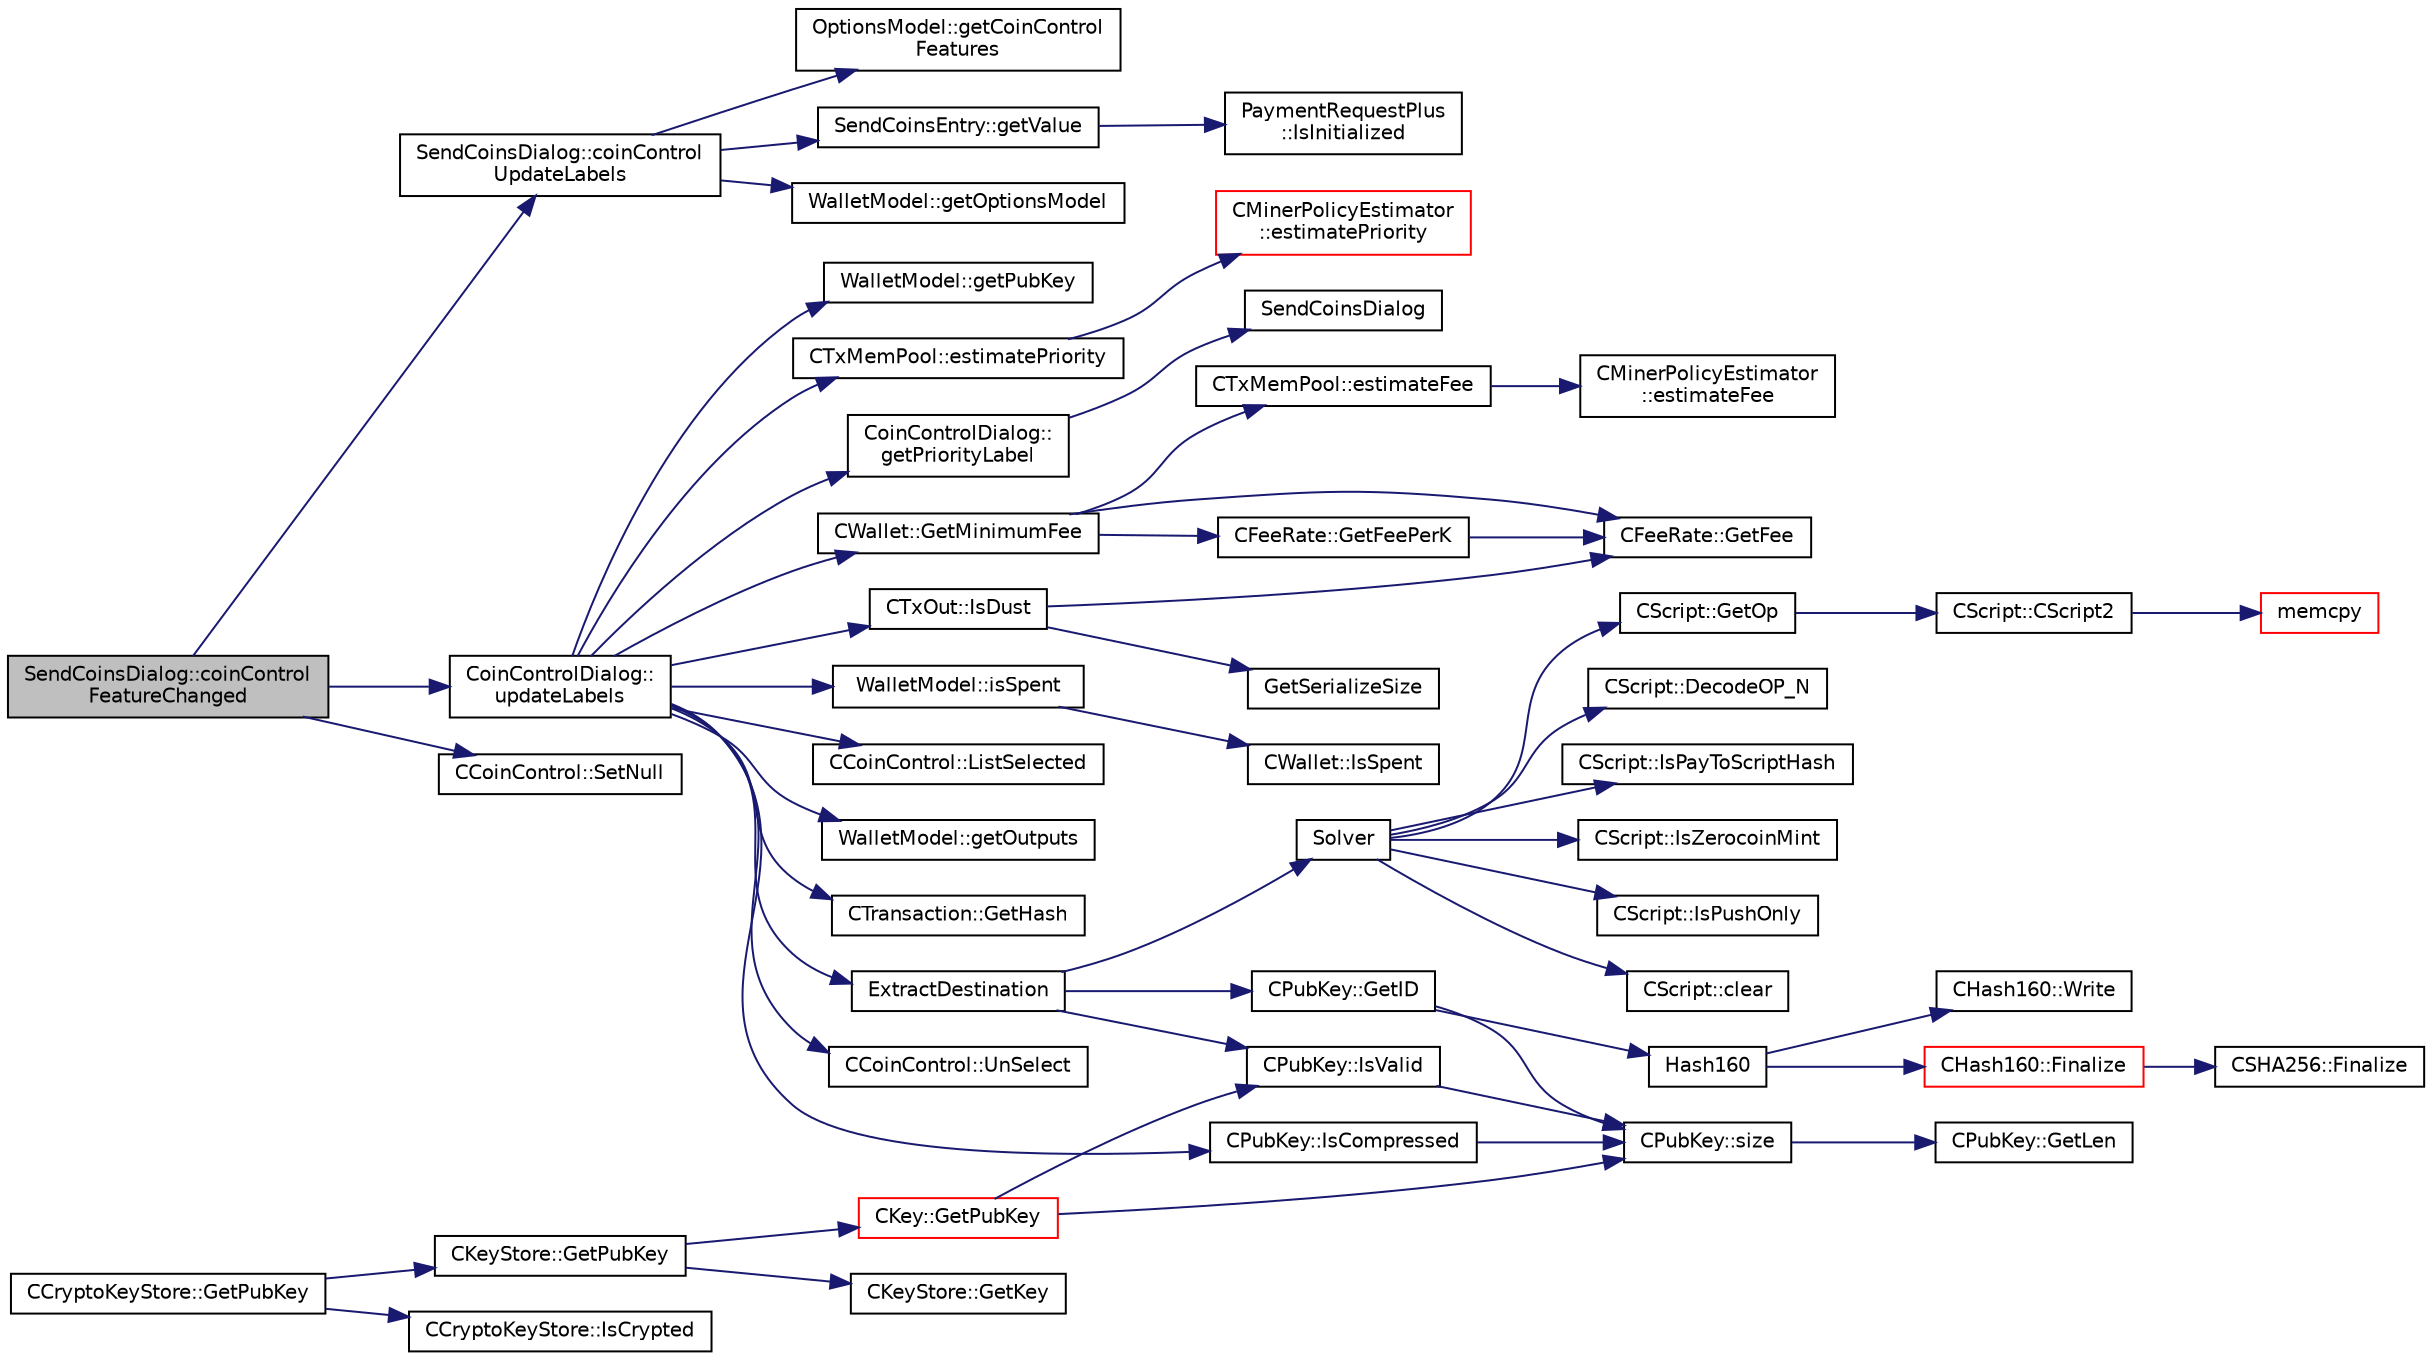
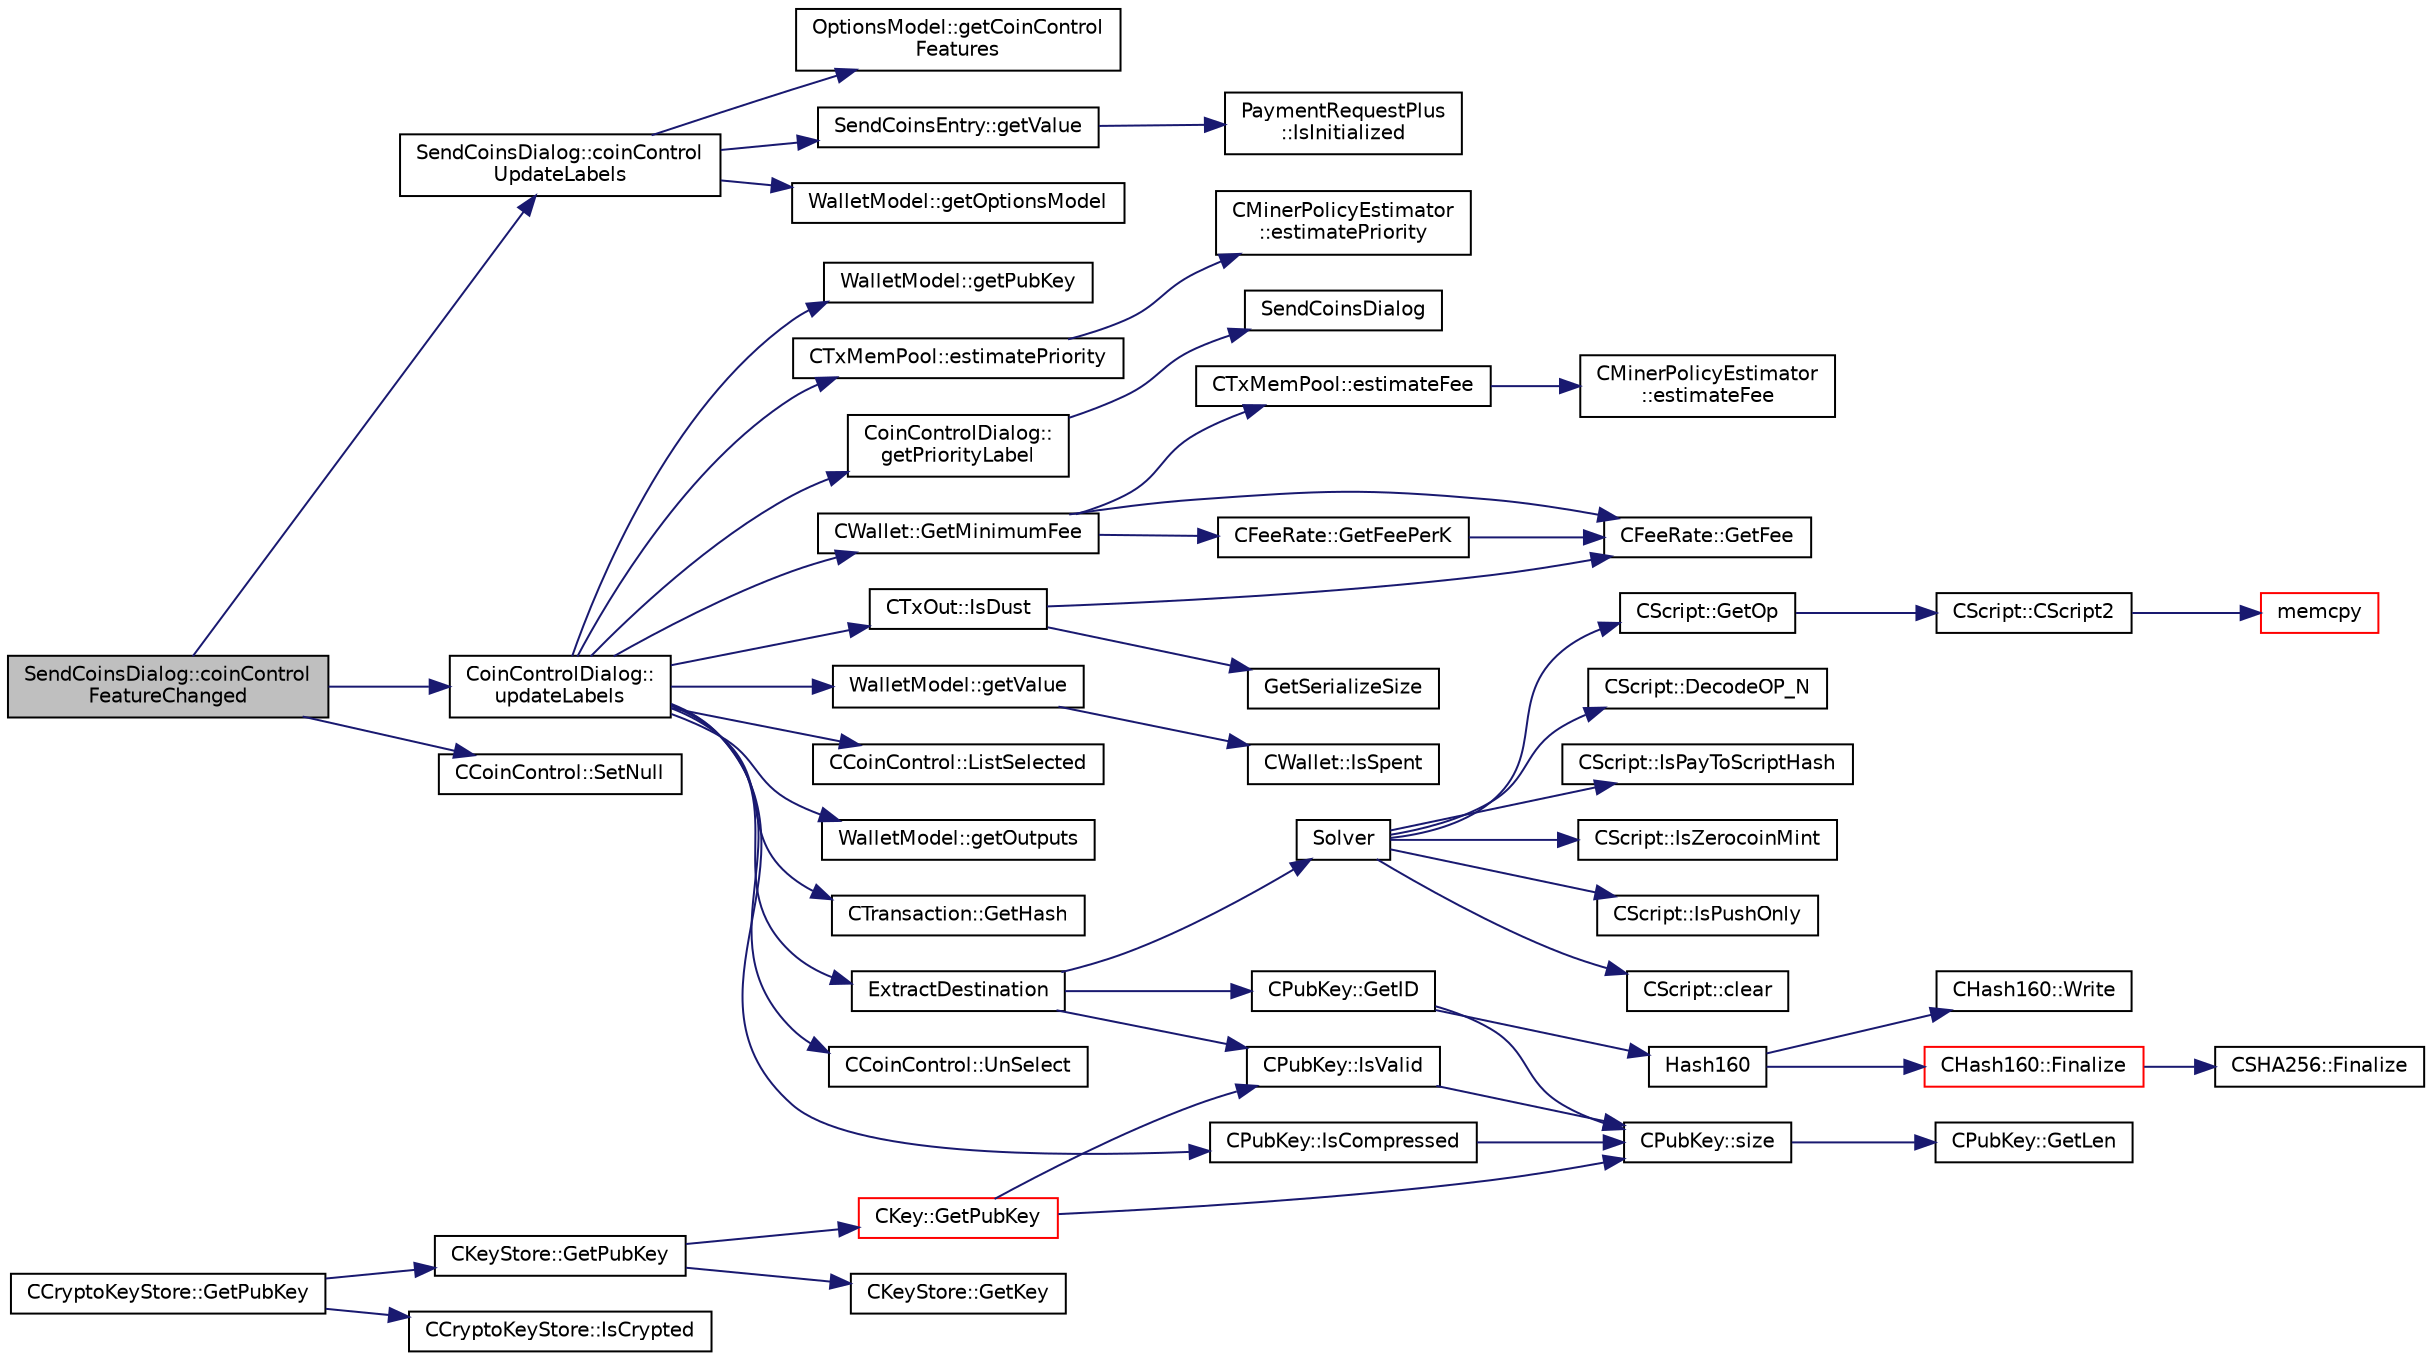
  digraph {
    rankdir=LR
    node [color=black fillcolor=white fontname=Helvetica fontsize=10 shape=record style=filled]
    edge [color=midnightblue fontname=Helvetica fontsize=10 labelfontname=Helvetica labelfontsize=10 style=solid]
    n1 [fillcolor=grey75 fontcolor=black height=0.2 label="SendCoinsDialog::coinControl\lFeatureChanged" width=0.4]
    n2 [height=0.2 label="CCoinControl::SetNull" width=0.4]
    n3 [height=0.2 label="SendCoinsDialog::coinControl\lUpdateLabels" width=0.4]
    n4 [height=0.2 label="CoinControlDialog::\lupdateLabels" width=0.4]
    n5 [height=0.2 label="WalletModel::getOptionsModel" width=0.4]
    n6 [height=0.2 label="OptionsModel::getCoinControl\lFeatures" width=0.4]
    n7 [height=0.2 label="SendCoinsEntry::getValue" width=0.4]
    n8 [height=0.2 label="PaymentRequestPlus\l::IsInitialized" width=0.4]
    n9 [height=0.2 label="CTxOut::IsDust" width=0.4]
    n10 [height=0.2 label="CCoinControl::ListSelected" width=0.4]
    n11 [height=0.2 label="WalletModel::getOutputs" width=0.4]
    n12 [height=0.2 label="CTransaction::GetHash" width=0.4]
-   n13 [height=0.2 label="WalletModel::isSpent" width=0.4]
+   n13 [height=0.2 label="WalletModel::getValue" width=0.4]
    n14 [height=0.2 label="CCoinControl::UnSelect" width=0.4]
    n15 [height=0.2 label=ExtractDestination width=0.4]
    n16 [height=0.2 label="WalletModel::getPubKey" width=0.4]
    n17 [height=0.2 label="CPubKey::IsCompressed" width=0.4]
    n18 [height=0.2 label="CTxMemPool::estimatePriority" width=0.4]
    n19 [height=0.2 label="CoinControlDialog::\lgetPriorityLabel" width=0.4]
    n20 [height=0.2 label="CWallet::GetMinimumFee" width=0.4]
    n21 [height=0.2 label=GetSerializeSize width=0.4]
    n22 [height=0.2 label="CFeeRate::GetFee" width=0.4]
    n23 [height=0.2 label="CWallet::IsSpent" width=0.4]
    n24 [height=0.2 label=Solver width=0.4]
    n25 [height=0.2 label="CPubKey::IsValid" width=0.4]
    n26 [height=0.2 label="CPubKey::GetID" width=0.4]
    n27 [height=0.2 label="CPubKey::size" width=0.4]
-   n28 [color=red height=0.2 label="CMinerPolicyEstimator\l::estimatePriority" width=0.4]
+   n28 [height=0.2 label="CMinerPolicyEstimator\l::estimatePriority" width=0.4]
    n29 [height=0.2 label=SendCoinsDialog width=0.4]
    n30 [height=0.2 label="CFeeRate::GetFeePerK" width=0.4]
    n31 [height=0.2 label="CTxMemPool::estimateFee" width=0.4]
    n32 [height=0.2 label="CScript::IsPayToScriptHash" width=0.4]
    n33 [height=0.2 label="CScript::IsZerocoinMint" width=0.4]
    n34 [height=0.2 label="CScript::IsPushOnly" width=0.4]
    n35 [height=0.2 label="CScript::clear" width=0.4]
    n36 [height=0.2 label="CScript::GetOp" width=0.4]
    n37 [height=0.2 label="CScript::DecodeOP_N" width=0.4]
    n38 [height=0.2 label=Hash160 width=0.4]
    n39 [height=0.2 label="CScript::CScript2" width=0.4]
    n40 [color=red height=0.2 label=memcpy width=0.4]
    n41 [height=0.2 label="CPubKey::GetLen" width=0.4]
    n42 [height=0.2 label="CHash160::Write" width=0.4]
    n43 [color=red height=0.2 label="CHash160::Finalize" width=0.4]
    n44 [height=0.2 label="CSHA256::Finalize" width=0.4]
    n45 [height=0.2 label="CCryptoKeyStore::GetPubKey" width=0.4]
    n46 [height=0.2 label="CCryptoKeyStore::IsCrypted" width=0.4]
    n47 [height=0.2 label="CKeyStore::GetPubKey" width=0.4]
    n48 [height=0.2 label="CKeyStore::GetKey" width=0.4]
    n49 [color=red height=0.2 label="CKey::GetPubKey" width=0.4]
    n50 [height=0.2 label="CMinerPolicyEstimator\l::estimateFee" width=0.4]
    n1 -> n2
    n1 -> n3
    n1 -> n4
    n3 -> n5
    n3 -> n6
    n3 -> n7
    n4 -> n9
    n4 -> n10
    n4 -> n11
    n4 -> n12
    n4 -> n13
    n4 -> n14
    n4 -> n15
    n4 -> n16
    n4 -> n17
    n4 -> n18
    n4 -> n19
    n4 -> n20
    n7 -> n8
    n9 -> n21
    n9 -> n22
    n13 -> n23
    n15 -> n24
    n15 -> n25
    n15 -> n26
    n17 -> n27
    n18 -> n28
    n19 -> n29
    n20 -> n22
    n20 -> n30
    n20 -> n31
    n24 -> n32
    n24 -> n33
    n24 -> n34
    n24 -> n35
    n24 -> n36
    n24 -> n37
    n25 -> n27
    n26 -> n27
    n26 -> n38
    n27 -> n41
    n30 -> n22
    n31 -> n50
    n36 -> n39
    n38 -> n42
    n38 -> n43
    n39 -> n40
    n43 -> n44
    n45 -> n46
    n45 -> n47
    n47 -> n48
    n47 -> n49
    n49 -> n25
    n49 -> n27
  }
